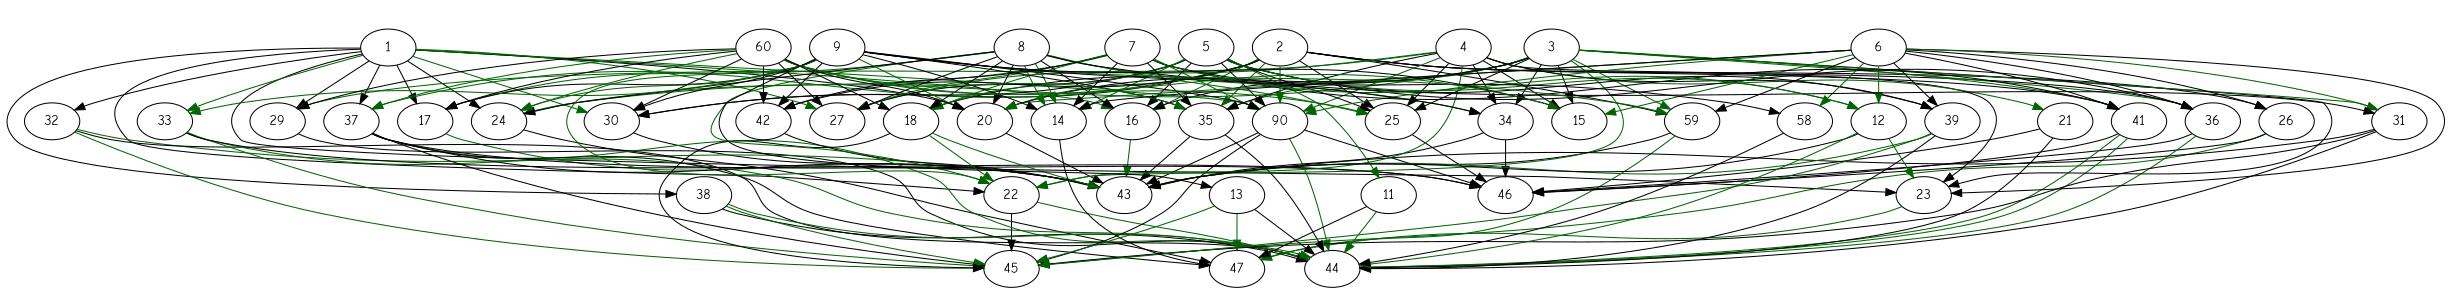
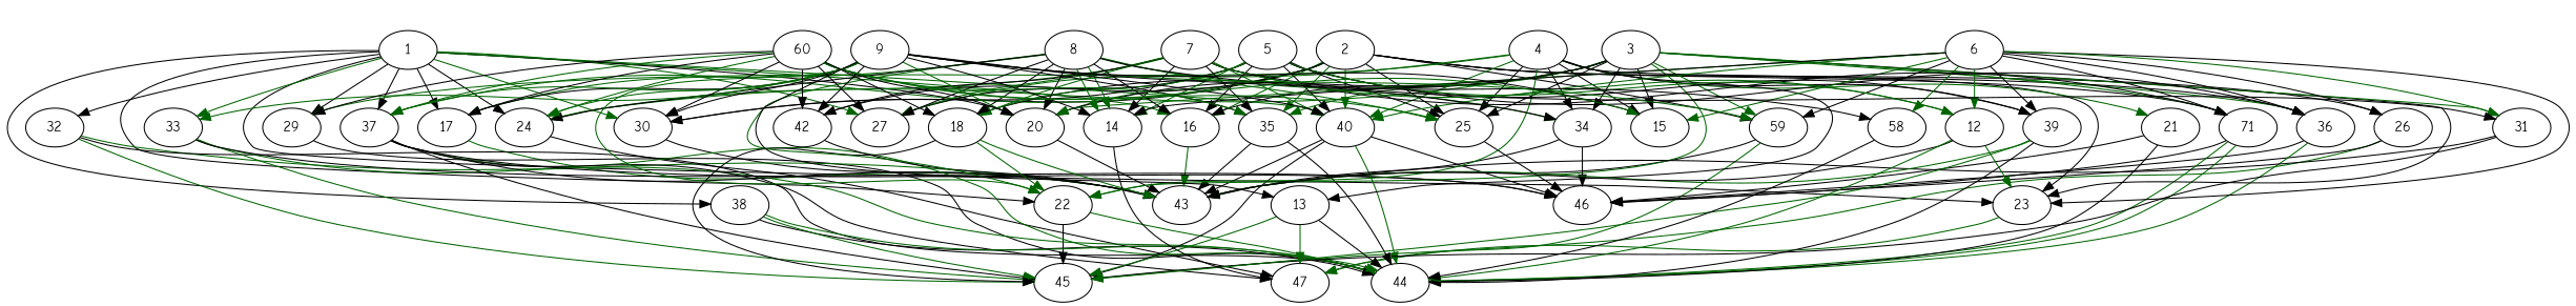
  digraph {
    fontname="Comic Neue"
    node [alpha=0.18 fontname="Comic Neue"]
    edge [color=black fontname="Comic Neue"]
    1 [alpha=0.19 expect_size=7205660998141022]
    16 [alpha=0.08 expect_size=172626921405068768]
    17 [alpha=0.17 expect_size=1972384238586015744]
    20 [alpha=0.16 expect_size=5674661532618061824]
    22 [alpha=0.03 expect_size=1442764482776844468224]
    23 [alpha=0.02 expect_size=780215503410845188096]
    24 [expect_size=242246828479271392]
    27 [alpha=0.10 expect_size=180252449539465088]
    29 [alpha=0.15 expect_size=2139777484197986304000]
    30 [alpha=0.20 expect_size=4793076612867861504]
    32 [alpha=0.05 expect_size=905669153451616896]
    33 [alpha=0.02 expect_size=1243656570680664320]
    37 [alpha=0.06 expect_size=20856612345842316]
    38 [alpha=0.04 expect_size=63433595788394400]
-   40 [alpha=0.08 expect_size=14138989446208522551296 label=90]
+   40 [alpha=0.08 expect_size=14138989446208522551296]
    43 [alpha=0.06 expect_size=45689814424588760]
    44 [alpha=0.14 expect_size=7644325214205947]
    45 [alpha=0.19 expect_size=1702252381609081700352]
    47 [alpha=0.11 expect_size=125384660377945440]
    46 [expect_size=355240555946576969728]
    2 [alpha=0.03 expect_size=2918426784903928479744]
    n22 [alpha=0.13 expect_size=5780001698364285952 label=59]
    25 [alpha=0.04 expect_size=18492788222370078785536]
    26 [alpha=0.10 expect_size=2729100575454858752]
    35 [alpha=0.15 expect_size=184146722816000000000]
    36 [alpha=0.16 expect_size=627759358618282624]
-   41 [expect_size=1536891298796732940288]
+   41 [expect_size=1536891298796732940288 label=71]
    42 [expect_size=1943798623112921856]
    3 [alpha=0.20 expect_size=13951632783479668736000]
    15 [alpha=0.04 expect_size=10048998588378359808]
    18 [alpha=0.09 expect_size=21782685626949920]
    31 [alpha=0.11 expect_size=45182231478611608]
    34 [alpha=0.07 expect_size=4564559666402557952000]
    4 [alpha=0.09 expect_size=7124261256822784000000]
    21 [alpha=0.11 expect_size=1147309770280553344]
    39 [alpha=0.20 expect_size=74179643310335984]
    5 [alpha=0.14 expect_size=10704424666127308800]
-   11 [expect_size=528061173665366016000]
    12 [alpha=0.14 expect_size=3545535725841408512]
    14 [alpha=0.11 expect_size=27684631777100272]
    6 [alpha=0.13 expect_size=1245480706955819352064]
    n42 [expect_size=6630580736741081088000 label=58]
    7 [alpha=0.10 expect_size=11241660838315446]
    8 [alpha=0.09 expect_size=1712702029518688223232]
    9 [alpha=0.01 expect_size=31706614083609292]
    13 [alpha=0.08 expect_size=151975125059582820352]
    n47 [alpha=0.15 expect_size=71428549420515952 label=60]
    1 -> 16 [color=darkgreen]
    1 -> 17
    1 -> 20
    1 -> 22
    1 -> 23
    1 -> 24
    1 -> 27 [color=darkgreen]
    1 -> 29
    1 -> 30 [color=darkgreen]
    1 -> 32
    1 -> 33 [color=darkgreen]
    1 -> 37
    1 -> 38
    1 -> 40 [color=darkgreen]
    16 -> 43 [color=darkgreen]
    17 -> 43 [color=darkgreen]
    20 -> 43
    22 -> 44 [color=darkgreen]
    22 -> 45
    23 -> 47 [color=darkgreen]
    24 -> 47
    29 -> 44
    30 -> 43
    32 -> 43 [color=darkgreen]
    32 -> 44
    32 -> 45 [color=darkgreen]
    33 -> 44 [color=darkgreen]
    33 -> 45 [color=darkgreen]
    33 -> 46
    37 -> 43
    37 -> 44 [color=darkgreen]
    37 -> 45
    37 -> 47
    37 -> 46
    38 -> 44
    38 -> 44 [color=darkgreen]
    38 -> 45 [color=darkgreen]
    40 -> 43
    40 -> 44 [color=darkgreen]
    40 -> 45
    40 -> 46
    2 -> 16 [color=darkgreen]
    2 -> 20 [color=darkgreen]
    2 -> 30
    2 -> 37 [color=darkgreen]
    2 -> 40 [color=darkgreen]
    2 -> n22
    2 -> 25
    2 -> 26
    2 -> 35 [color=darkgreen]
    2 -> 36
    2 -> 41
    2 -> 42
    n22 -> 43
    n22 -> 47 [color=darkgreen]
    25 -> 46
    26 -> 45 [color=darkgreen]
    26 -> 46
    35 -> 43
    35 -> 44
    36 -> 44 [color=darkgreen]
    36 -> 46
    41 -> 44 [color=darkgreen]
    41 -> 44 [color=darkgreen]
    41 -> 46
    42 -> 43
    3 -> 16
    3 -> 20
    3 -> 22 [color=darkgreen]
    3 -> 23
    3 -> 24 [color=darkgreen]
    3 -> n22 [color=darkgreen]
    3 -> 25
    3 -> 35 [color=darkgreen]
    3 -> 36 [color=darkgreen]
    3 -> 41 [color=darkgreen]
    3 -> 15
    3 -> 18
    3 -> 31 [color=darkgreen]
    3 -> 34
    18 -> 22 [color=darkgreen]
    18 -> 43 [color=darkgreen]
    18 -> 45
    31 -> 43
-   31 -> 44
    31 -> 45
    34 -> 43
    34 -> 46
    4 -> 22 [color=darkgreen]
    4 -> 23
    4 -> 27 [color=darkgreen]
    4 -> 29 [color=darkgreen]
    4 -> 40 [color=darkgreen]
    4 -> 25
-   4 -> 35
+   4 -> 13
    4 -> 15
    4 -> 34
    4 -> 21 [color=darkgreen]
    4 -> 39
    21 -> 44
    21 -> 46
    39 -> 43 [color=darkgreen]
    39 -> 44
    39 -> 45 [color=darkgreen]
    5 -> 16
    5 -> 27
    5 -> 30
    5 -> 40
    5 -> 25
    5 -> 36
    5 -> 18 [color=darkgreen]
    5 -> 39
-   5 -> 11 [color=darkgreen]
    5 -> 12 [color=darkgreen]
    5 -> 14 [color=darkgreen]
-   11 -> 44 [color=darkgreen]
-   11 -> 47
    12 -> 23 [color=darkgreen]
    12 -> 43
    12 -> 44 [color=darkgreen]
    14 -> 47
    6 -> 20 [color=darkgreen]
    6 -> 23
    6 -> 40 [color=darkgreen]
    6 -> n22
    6 -> 26
    6 -> 36
    6 -> 41
    6 -> 15 [color=darkgreen]
    6 -> 31 [color=darkgreen]
    6 -> 39
    6 -> 12 [color=darkgreen]
    6 -> 14
    6 -> n42 [color=darkgreen]
    n42 -> 44
    7 -> 24 [color=darkgreen]
    7 -> 27 [color=darkgreen]
    7 -> 40 [color=darkgreen]
    7 -> 35
    7 -> 41
    7 -> 42
    7 -> 18 [color=darkgreen]
    7 -> 31
    7 -> 12 [color=darkgreen]
    7 -> 14
    8 -> 16
    8 -> 17 [color=darkgreen]
    8 -> 20
    8 -> 22 [color=darkgreen]
    8 -> 24
    8 -> 27
    8 -> 25 [color=darkgreen]
    8 -> 18
    8 -> 34 [color=darkgreen]
    8 -> 14 [color=darkgreen]
    8 -> 14 [color=darkgreen]
    8 -> n42
    9 -> 17
    9 -> 20 [color=darkgreen]
    9 -> 22 [color=darkgreen]
    9 -> 24 [color=darkgreen]
    9 -> 30
    9 -> 33 [color=darkgreen]
+   9 -> 37 [color=darkgreen]
    9 -> 40
    9 -> n22 [color=darkgreen]
    9 -> 35
    9 -> 42
    9 -> 15
    9 -> 34
    9 -> 14
    9 -> 13
    13 -> 44
    13 -> 45 [color=darkgreen]
    13 -> 47 [color=darkgreen]
    n47 -> 17
    n47 -> 20
    n47 -> 24 [color=darkgreen]
    n47 -> 27
    n47 -> 29
    n47 -> 30
    n47 -> 37 [color=darkgreen]
    n47 -> 25 [color=darkgreen]
    n47 -> 35 [color=darkgreen]
    n47 -> 42
    n47 -> 15 [color=darkgreen]
    n47 -> 18
  }
